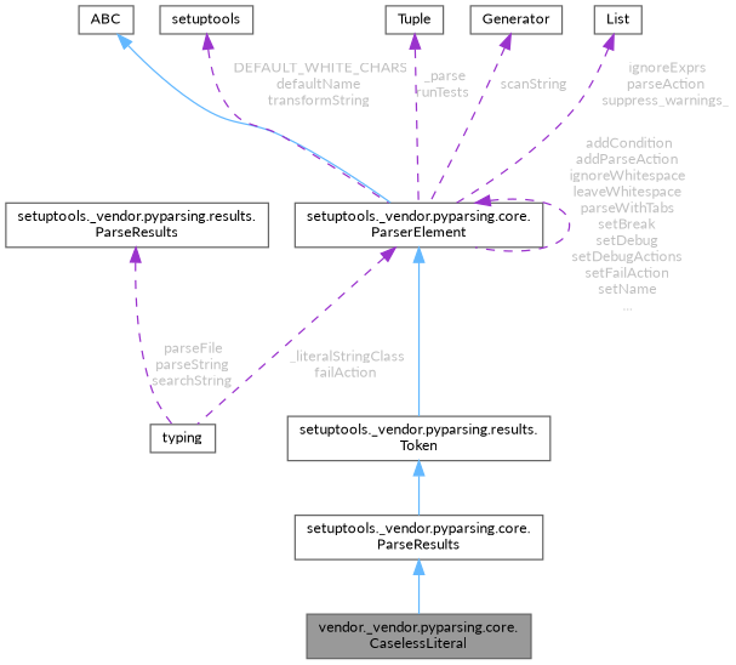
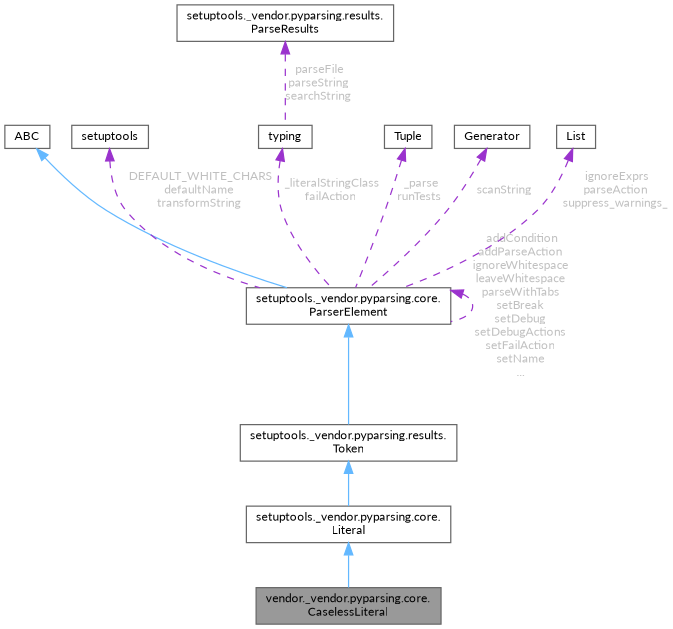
  digraph {
    fontname=Lato
    node [color=gray40 fillcolor=white fontname=Lato fontsize=10 shape=box style=filled]
    edge [color=darkorchid3 dir=back fontname=Lato fontsize=10 labelfontname=Helvetica labelfontsize=10 style=dashed fontcolor=grey]
    n1 [fillcolor=grey60 fontcolor=black height=0.2 label="vendor._vendor.pyparsing.core.\lCaselessLiteral" width=0.4]
-   n2 [height=0.2 label="setuptools._vendor.pyparsing.core.\lParseResults" width=0.4]
+   n2 [height=0.2 label="setuptools._vendor.pyparsing.core.\lLiteral" width=0.4]
    n3 [height=0.2 label="setuptools._vendor.pyparsing.results.\lToken" width=0.4]
    n4 [height=0.2 label="setuptools._vendor.pyparsing.core.\lParserElement" width=0.4]
    n5 [height=0.2 label=ABC width=0.4]
    n6 [height=0.2 label=setuptools width=0.4]
    n7 [height=0.2 label=typing width=0.4]
    n8 [height=0.2 label=Tuple width=0.4]
    n9 [height=0.2 label="setuptools._vendor.pyparsing.results.\lParseResults" width=0.4]
    n10 [height=0.2 label=Generator width=0.4]
    n11 [height=0.2 label=List width=0.4]
    n2 -> n1 [color=steelblue1 style=solid fontcolor=""]
    n3 -> n2 [color=steelblue1 style=solid fontcolor=""]
    n4 -> n3 [color=steelblue1 style=solid fontcolor=""]
    n4 -> n4 [label=" addCondition\naddParseAction\nignoreWhitespace\nleaveWhitespace\nparseWithTabs\nsetBreak\nsetDebug\nsetDebugActions\nsetFailAction\nsetName\n..."]
    n5 -> n4 [color=steelblue1 style=solid fontcolor=""]
    n6 -> n4 [label=" DEFAULT_WHITE_CHARS\ndefaultName\ntransformString"]
-   n4 -> n7 [label=" _literalStringClass\nfailAction"]
+   n7 -> n4 [label=" _literalStringClass\nfailAction"]
    n8 -> n4 [label=" _parse\nrunTests"]
    n9 -> n7 [label=" parseFile\nparseString\nsearchString"]
    n10 -> n4 [label=" scanString"]
    n11 -> n4 [label=" ignoreExprs\nparseAction\nsuppress_warnings_"]
  }
